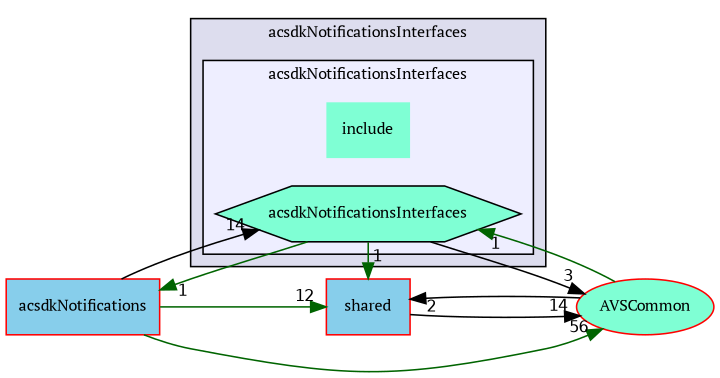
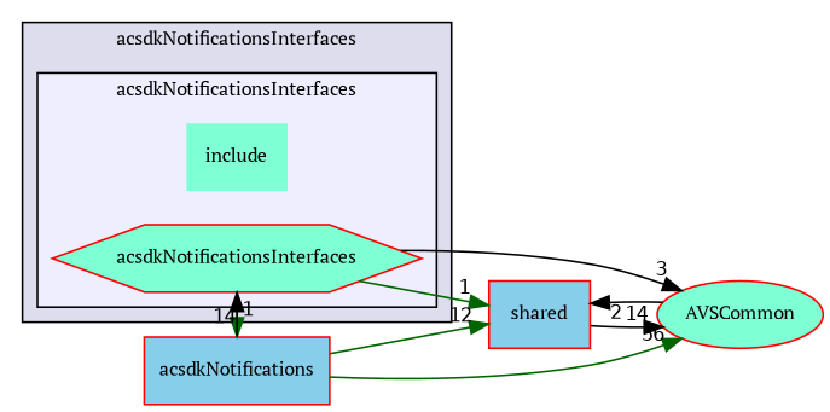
  digraph {
    compound=true
    rankdir=LR
    fontname="PT Serif"
    node [fontname="PT Serif" fontsize=10 shape=box style=filled fillcolor=aquamarine color=red]
    edge [headlabel=1 labeldistance=1.5 labelfontname=Helvetica labelfontsize=10 color=darkgreen fontname="PT Serif"]
    n1 [label=include shape=plaintext color=""]
-   n2 [color=black label=acsdkNotificationsInterfaces shape=hexagon]
+   n2 [label=acsdkNotificationsInterfaces shape=hexagon]
    n3 [fillcolor=skyblue label=shared]
    n4 [fillcolor=skyblue label=acsdkNotifications]
    n5 [label=AVSCommon shape=ellipse]
    subgraph cluster_1 {
      bgcolor="#ddddee"
      fontsize=10
      label=acsdkNotificationsInterfaces
      pencolor=black
      subgraph cluster_2 {
        bgcolor="#eeeeff"
        fontsize=10
        pencolor=black
        n1
        n2
      }
    }
    n2 -> n3
    n2 -> n4
    n2 -> n5 [headlabel=3 color=black]
    n3 -> n5 [headlabel=14 color=black]
    n4 -> n2 [headlabel=14 color=black]
    n4 -> n3 [headlabel=12]
    n4 -> n5 [headlabel=56]
-   n5 -> n2
    n5 -> n3 [headlabel=2 color=black]
  }
